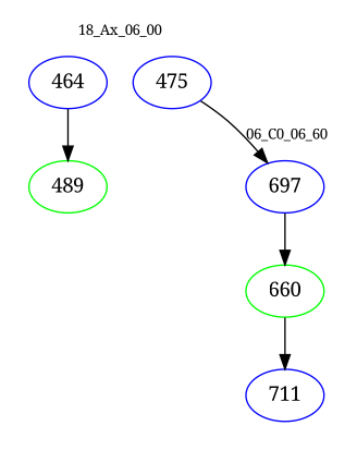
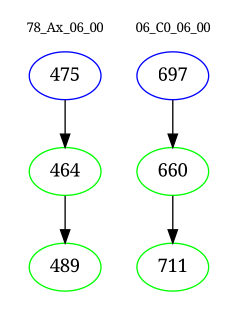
  digraph {
    fontname="Noto Serif"
    node [color=green fontname="Noto Serif"]
    edge [color=black fontname="Noto Serif"]
    n1 [color=blue label=475]
-   n2 [color=blue label=464]
+   n2 [label=464]
    n3 [label=489]
    n4 [color=blue label=697]
    n5 [label=660]
-   n6 [color=blue label=711]
+   n6 [label=711]
    subgraph cluster_1 {
      color=white
      fontsize=10
-     label="18_Ax_06_00"
+     label="78_Ax_06_00"
      n1
      n2
      n3
    }
    subgraph cluster_2 {
      color=white
      fontsize=10
-     label="06_C0_06_60"
+     label="06_C0_06_00"
      n4
      n5
      n6
    }
-   n1 -> n4
+   n1 -> n2
    n2 -> n3
    n4 -> n5
    n5 -> n6
  }
